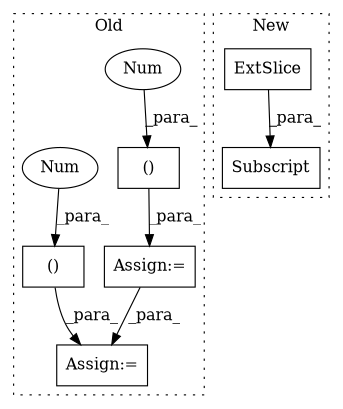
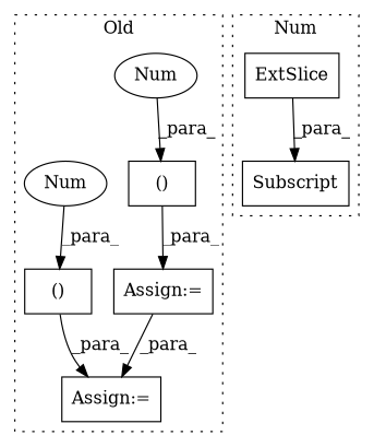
  digraph {
    node [a=54 l=1 shape=box]
    n1 [l=6 label="()" s=6503]
    n2 [a=68 l=3 label="Assign:=" s=6473]
    n3 [a=76 label=Num s=6505 shape=ellipse]
    n4 [a=68 l=3 label="Assign:=" s=6529]
    n5 [l=6 label="()" s=6585]
    n6 [a=76 label=Num s=6587 shape=ellipse]
    n7 [a=85 label=ExtSlice s=5895]
    n8 [a=63 l="10,0" label=Subscript s="5895,0"]
    subgraph cluster_1 {
      label=Old
      style=dotted
      n1
      n2
      n3
      n4
      n5
      n6
    }
    subgraph cluster_2 {
-     label=New
+     label=Num
      style=dotted
      n7
      n8
    }
    n1 -> n2 [label=_para_]
    n2 -> n4 [label=_para_]
    n3 -> n1 [label=_para_]
    n5 -> n4 [label=_para_]
    n6 -> n5 [label=_para_]
    n7 -> n8 [label=_para_]
  }
